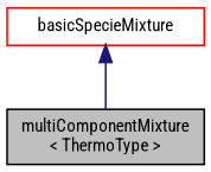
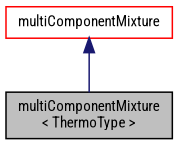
  digraph {
    fontname="Roboto Condensed"
    node [fontname="Roboto Condensed" fontsize=10 shape=record]
    n1 [color=black fillcolor=grey75 fontcolor=black height=0.2 label="multiComponentMixture\l\< ThermoType \>" style=filled width=0.4]
-   n2 [color=red height=0.2 label=basicSpecieMixture width=0.4]
+   n2 [color=red height=0.2 label=multiComponentMixture width=0.4]
    n2 -> n1 [color=midnightblue dir=back fontname="Roboto Condensed" fontsize=10 labelfontname=Helvetica labelfontsize=10 style=solid]
  }
